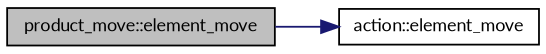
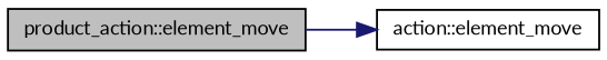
  digraph {
    rankdir=LR
    fontname=Lato
    node [color=black fontname=Lato fontsize=10 shape=record style=filled]
-   n1 [fillcolor=grey75 fontcolor=black height=0.2 label="product_move::element_move" width=0.4]
+   n1 [fillcolor=grey75 fontcolor=black height=0.2 label="product_action::element_move" width=0.4]
    n2 [fillcolor=white height=0.2 label="action::element_move" width=0.4]
    n1 -> n2 [color=midnightblue fontname=Lato fontsize=10 labelfontname=Helvetica labelfontsize=10 style=solid]
  }
